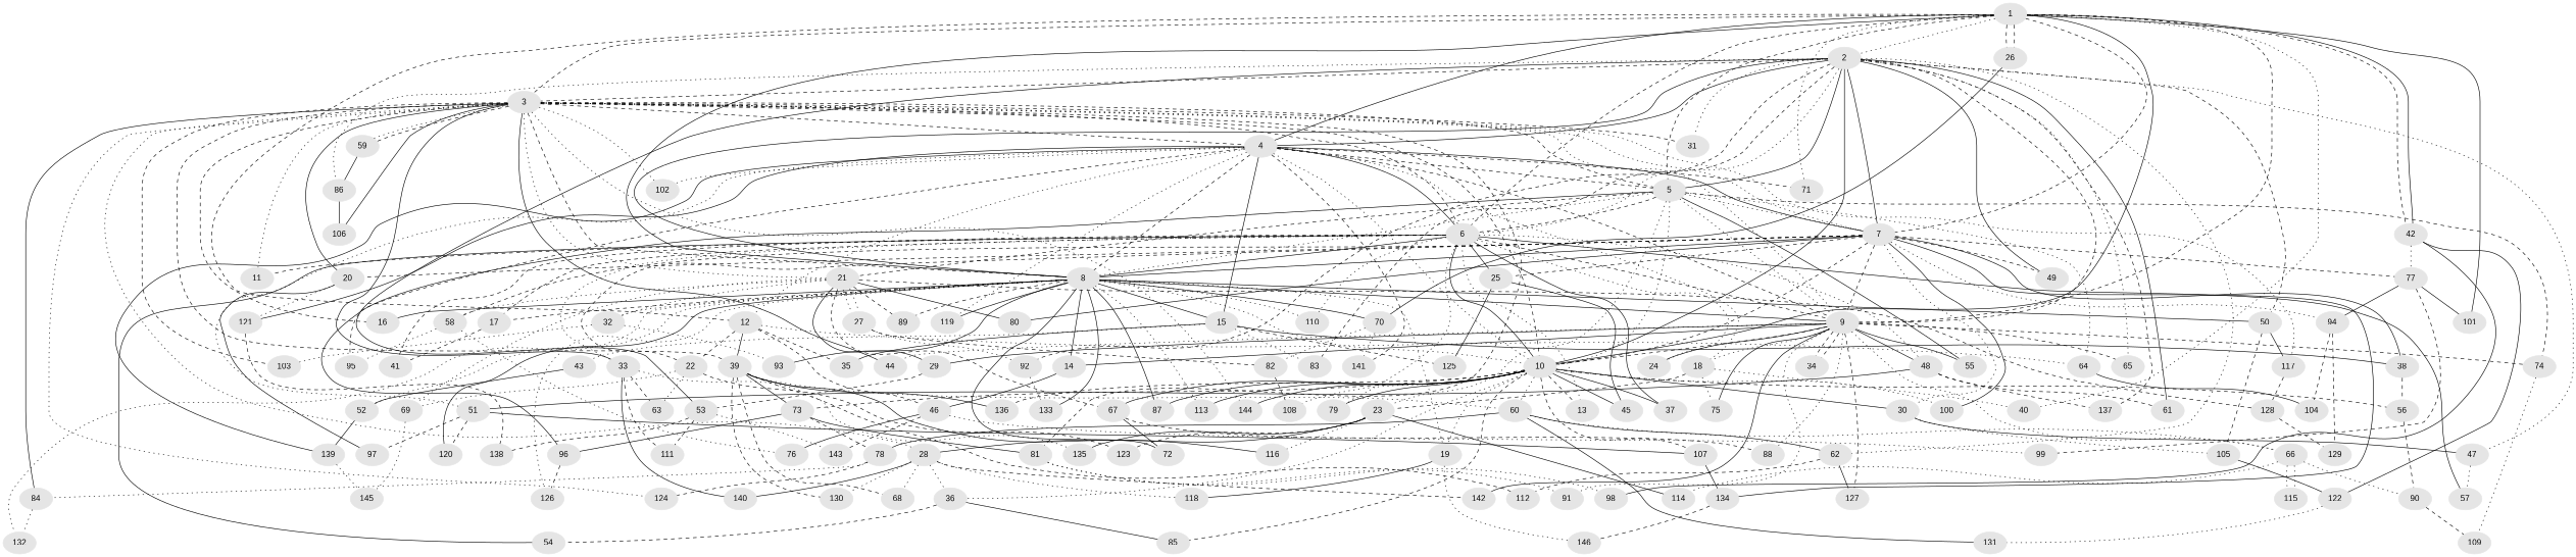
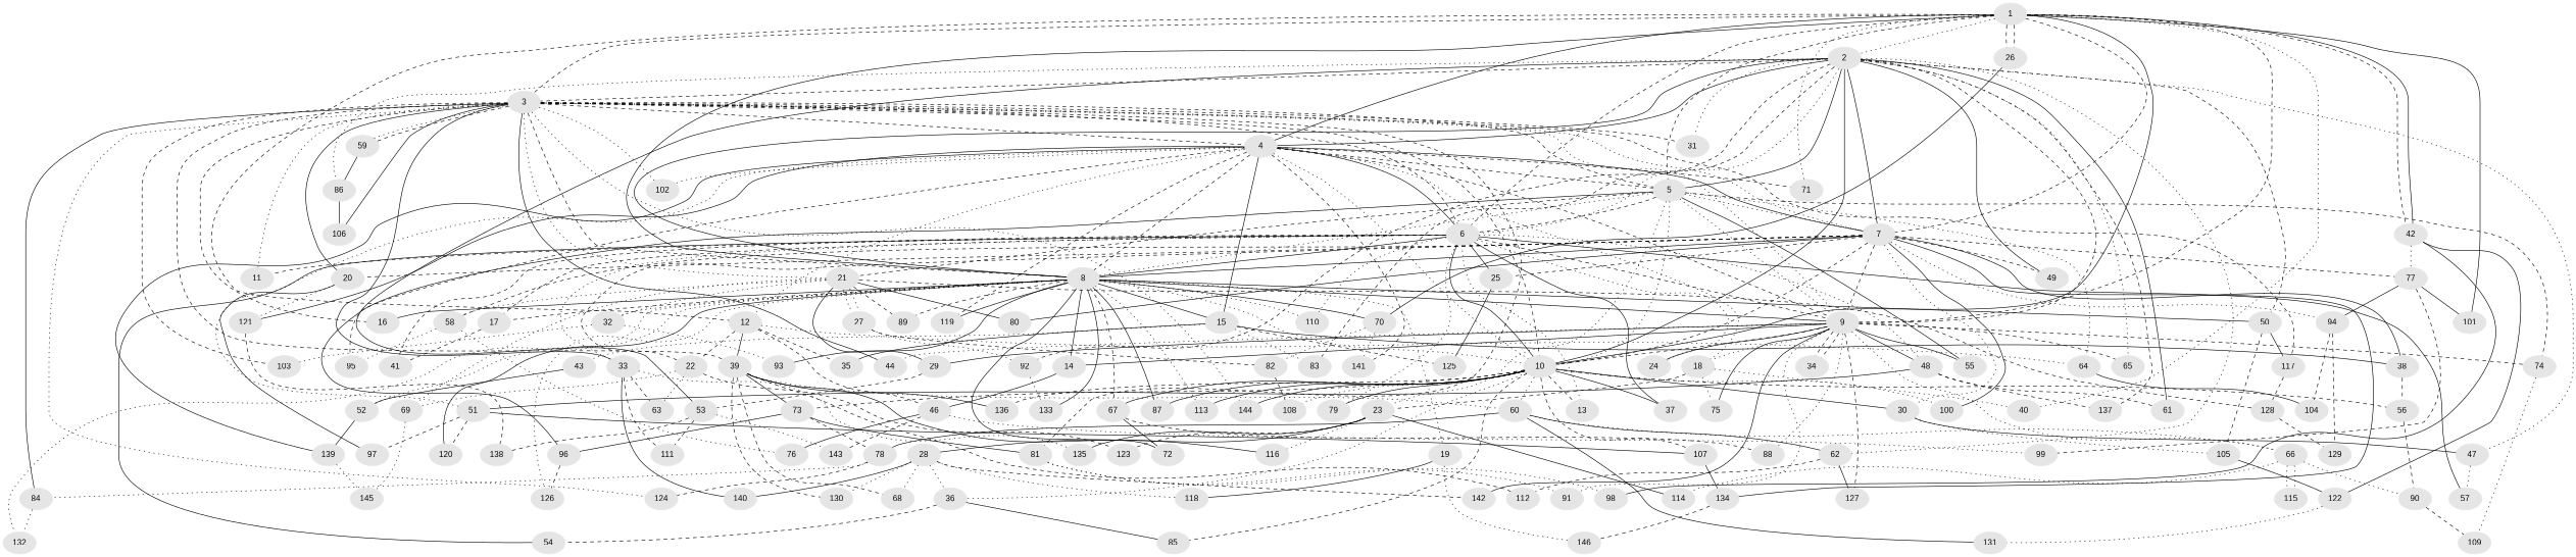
  graph {
    fontname="Liberation Sans"
    node [color=gray90 fontname="Liberation Sans" style=filled]
    edge [fontname="Liberation Sans" style=dashed]
    1
    2
    3
    4
    5
    6
    7
    8
    9
    10
    12
    26
    40
    42
    71
    101
    31
    47
    49
    50
    53
    61
    62
    65
    83
    86
    92
    137
    11
    16
    20
    21
    28
    33
    39
    44
    59
    81
    84
    102
    103
    106
    117
    124
    144
    15
    18
    51
    95
    119
    121
    139
    141
    23
    55
    64
    74
    96
    13
    17
    24
    25
    37
    41
    48
    54
    57
    79
    110
    22
    30
    38
    58
    77
    80
    94
    100
    134
    14
    19
    32
    52
    67
    70
    72
    87
    89
    93
    113
    120
    126
    132
    133
    29
    34
    66
    75
    88
    91
    127
    142
    36
-   45
    56
    60
    73
    85
    107
    108
    136
    35
    46
    98
    122
    105
    111
    143
    138
    112
    97
    27
    69
    128
    118
    68
    130
    140
    63
    135
    116
    43
    125
    145
    123
    114
    104
    109
    76
    99
    129
    146
    82
    90
    115
    78
    131
    1 -- 2 [style=dotted]
    1 -- 3
    1 -- 4 [style=solid]
    1 -- 5
    1 -- 6
    1 -- 7
    1 -- 8 [style=solid]
    1 -- 9
    1 -- 10 [style=solid]
    1 -- 12
    1 -- 26
    1 -- 26
    1 -- 40 [style=dotted]
    1 -- 42
    1 -- 42 [style=solid]
    1 -- 71 [style=dotted]
    1 -- 101 [style=solid]
    2 -- 3
    2 -- 4 [style=solid]
    2 -- 5 [style=solid]
    2 -- 6 [style=dotted]
    2 -- 7 [style=solid]
    2 -- 8 [style=solid]
    2 -- 9
    2 -- 10 [style=solid]
    2 -- 31 [style=dotted]
    2 -- 47 [style=dotted]
    2 -- 49 [style=solid]
    2 -- 50
    2 -- 53 [style=solid]
    2 -- 61 [style=solid]
    2 -- 62 [style=dotted]
    2 -- 65 [style=dotted]
    2 -- 83
    2 -- 86 [style=dotted]
    2 -- 92
    2 -- 137
    3 -- 4
    3 -- 5
    3 -- 6
    3 -- 7 [style=dotted]
    3 -- 8
    3 -- 9 [style=dotted]
    3 -- 10
    3 -- 31
    3 -- 11 [style=dotted]
    3 -- 16
    3 -- 20 [style=solid]
    3 -- 21 [style=dotted]
-   3 -- 28 [style=dotted]
    3 -- 33 [style=solid]
    3 -- 39
    3 -- 44 [style=solid]
    3 -- 59 [style=dotted]
    3 -- 59
    3 -- 81
    3 -- 84 [style=solid]
    3 -- 102 [style=dotted]
    3 -- 103
    3 -- 106 [style=solid]
-   3 -- 117 [style=dotted]
+   3 -- 117
    3 -- 124 [style=dotted]
    3 -- 144 [style=dotted]
    4 -- 5
    4 -- 6 [style=solid]
    4 -- 7 [style=solid]
    4 -- 8
    4 -- 9
    4 -- 10 [style=dotted]
    4 -- 12 [style=dotted]
    4 -- 71
    4 -- 102 [style=dotted]
    4 -- 15 [style=solid]
    4 -- 18 [style=dotted]
    4 -- 51 [style=dotted]
    4 -- 95
-   4 -- 119 [style=dotted]
+   4 -- 119
    4 -- 121 [style=solid]
    4 -- 139 [style=solid]
    4 -- 141
    5 -- 6
    5 -- 7 [style=dotted]
    5 -- 8 [style=dotted]
    5 -- 9 [style=dotted]
    5 -- 10 [style=dotted]
    5 -- 21
    5 -- 23 [style=dotted]
    5 -- 55 [style=solid]
    5 -- 64 [style=dotted]
    5 -- 74
    5 -- 96 [style=solid]
    6 -- 8 [style=solid]
    6 -- 9
    6 -- 10 [style=solid]
    6 -- 11
    6 -- 33 [style=dotted]
    6 -- 13 [style=dotted]
    6 -- 17
    6 -- 24 [style=dotted]
    6 -- 25 [style=solid]
    6 -- 37 [style=solid]
    6 -- 41
    6 -- 48 [style=dotted]
    6 -- 54 [style=solid]
    6 -- 57 [style=solid]
    6 -- 79 [style=dotted]
    6 -- 110 [style=dotted]
    7 -- 8 [style=solid]
    7 -- 9
    7 -- 10
    7 -- 49
    7 -- 20
    7 -- 25
    7 -- 22
    7 -- 30 [style=dotted]
    7 -- 38 [style=solid]
    7 -- 58
    7 -- 77
    7 -- 80 [style=solid]
    7 -- 94 [style=dotted]
    7 -- 100 [style=solid]
    7 -- 134 [style=solid]
    8 -- 9 [style=solid]
    8 -- 10 [style=dotted]
    8 -- 50 [style=solid]
    8 -- 16 [style=solid]
    8 -- 15 [style=solid]
    8 -- 119 [style=solid]
    8 -- 17
    8 -- 110 [style=dotted]
    8 -- 14 [style=solid]
    8 -- 19 [style=dotted]
    8 -- 32 [style=dotted]
    8 -- 52 [style=dotted]
-   21 -- 67
+   8 -- 67
    8 -- 70 [style=solid]
    8 -- 72 [style=solid]
    8 -- 87 [style=solid]
    8 -- 89
    8 -- 93 [style=solid]
    8 -- 113 [style=dotted]
    8 -- 120 [style=solid]
    8 -- 126 [style=dotted]
    8 -- 132 [style=dotted]
    8 -- 133 [style=solid]
    9 -- 10
    9 -- 65
    9 -- 44 [style=dotted]
    9 -- 18 [style=dotted]
    9 -- 55 [style=solid]
    9 -- 74
    9 -- 24 [style=solid]
    9 -- 48 [style=solid]
    9 -- 14 [style=solid]
    9 -- 29 [style=solid]
    9 -- 34
    9 -- 34
    9 -- 66 [style=dotted]
    9 -- 75 [style=solid]
    9 -- 88 [style=dotted]
    9 -- 91 [style=dotted]
    9 -- 127
    9 -- 142 [style=solid]
    10 -- 144 [style=solid]
    10 -- 13
    10 -- 37 [style=solid]
    10 -- 79 [style=solid]
    10 -- 30 [style=solid]
    10 -- 100 [style=dotted]
-   10 -- 19 [style=dotted]
    10 -- 67 [style=solid]
    10 -- 87 [style=solid]
    10 -- 113 [style=solid]
    10 -- 36 [style=dotted]
-   10 -- 45 [style=solid]
    10 -- 56
    10 -- 60 [style=dotted]
    10 -- 73
    10 -- 85
    10 -- 107
    10 -- 108 [style=dotted]
    10 -- 136
    12 -- 39 [style=solid]
    12 -- 64 [style=dotted]
    12 -- 22
    12 -- 35
    12 -- 46
    26 -- 70 [style=solid]
    42 -- 77 [style=dotted]
    42 -- 98 [style=solid]
    42 -- 122 [style=solid]
    47 -- 57 [style=dotted]
    50 -- 117 [style=solid]
    50 -- 105
    53 -- 111
    53 -- 143 [style=dotted]
    53 -- 138
    62 -- 127 [style=solid]
    62 -- 112
    86 -- 106 [style=solid]
    92 -- 133 [style=dotted]
    20 -- 121 [style=dotted]
    20 -- 97 [style=solid]
    21 -- 58 [style=dotted]
    21 -- 80 [style=solid]
    21 -- 32 [style=dotted]
    21 -- 89
    21 -- 29 [style=solid]
    21 -- 27 [style=dotted]
    21 -- 27 [style=dotted]
    21 -- 69 [style=dotted]
    21 -- 128
    28 -- 142
    28 -- 36 [style=dotted]
    28 -- 118 [style=dotted]
    28 -- 68 [style=dotted]
    28 -- 130 [style=dotted]
    28 -- 140 [style=solid]
    33 -- 111
    33 -- 140 [style=solid]
    33 -- 63
    33 -- 135 [style=dotted]
    39 -- 60 [style=dotted]
    39 -- 73 [style=solid]
    39 -- 136 [style=solid]
    39 -- 112
    39 -- 68
    39 -- 130
    39 -- 116 [style=solid]
    59 -- 86 [style=solid]
    81 -- 91 [style=dotted]
    81 -- 98 [style=dotted]
    84 -- 132 [style=dotted]
    117 -- 128
    15 -- 83 [style=dotted]
    15 -- 38 [style=solid]
    15 -- 35 [style=solid]
    15 -- 43 [style=dotted]
    15 -- 125
    18 -- 40 [style=dotted]
    18 -- 23
    18 -- 75 [style=dotted]
    51 -- 120
    51 -- 107 [style=solid]
    51 -- 97
    121 -- 138
    139 -- 145 [style=dotted]
    23 -- 28 [style=solid]
    23 -- 135 [style=solid]
    23 -- 116 [style=dotted]
    23 -- 123
    23 -- 114 [style=solid]
    64 -- 104 [style=solid]
    74 -- 109 [style=dotted]
    96 -- 126
    17 -- 41
-   25 -- 45 [style=solid]
    25 -- 125 [style=solid]
    48 -- 61
    48 -- 137
    48 -- 51 [style=solid]
    22 -- 69 [style=dotted]
    22 -- 63 [style=dotted]
    22 -- 123
    30 -- 47 [style=solid]
    30 -- 105 [style=dotted]
    38 -- 56
    58 -- 95 [style=dotted]
    58 -- 76 [style=dotted]
    77 -- 101 [style=solid]
    77 -- 94 [style=solid]
    77 -- 99
    94 -- 104
    94 -- 129
    134 -- 146
    14 -- 46 [style=solid]
    19 -- 118 [style=solid]
    19 -- 146 [style=dotted]
    32 -- 103 [style=dotted]
    32 -- 93 [style=dotted]
    52 -- 139 [style=solid]
    67 -- 72 [style=solid]
    67 -- 88
    70 -- 141 [style=dotted]
    70 -- 82 [style=dotted]
    29 -- 53
    66 -- 114 [style=dotted]
    66 -- 90 [style=dotted]
    66 -- 115 [style=dotted]
    66 -- 115 [style=dotted]
    36 -- 54
    36 -- 85 [style=solid]
    56 -- 90
    60 -- 62 [style=solid]
    60 -- 66 [style=dotted]
    60 -- 78 [style=solid]
    60 -- 131 [style=solid]
    73 -- 81 [style=solid]
    73 -- 96 [style=solid]
    73 -- 78
    107 -- 134 [style=solid]
    46 -- 143
    46 -- 76 [style=solid]
    46 -- 99 [style=dotted]
    122 -- 131 [style=dotted]
    105 -- 122 [style=solid]
    27 -- 92 [style=dotted]
    27 -- 82
    69 -- 145 [style=dotted]
    128 -- 129
    43 -- 52 [style=solid]
    82 -- 108
    90 -- 109
    78 -- 84 [style=dotted]
    78 -- 124
  }
